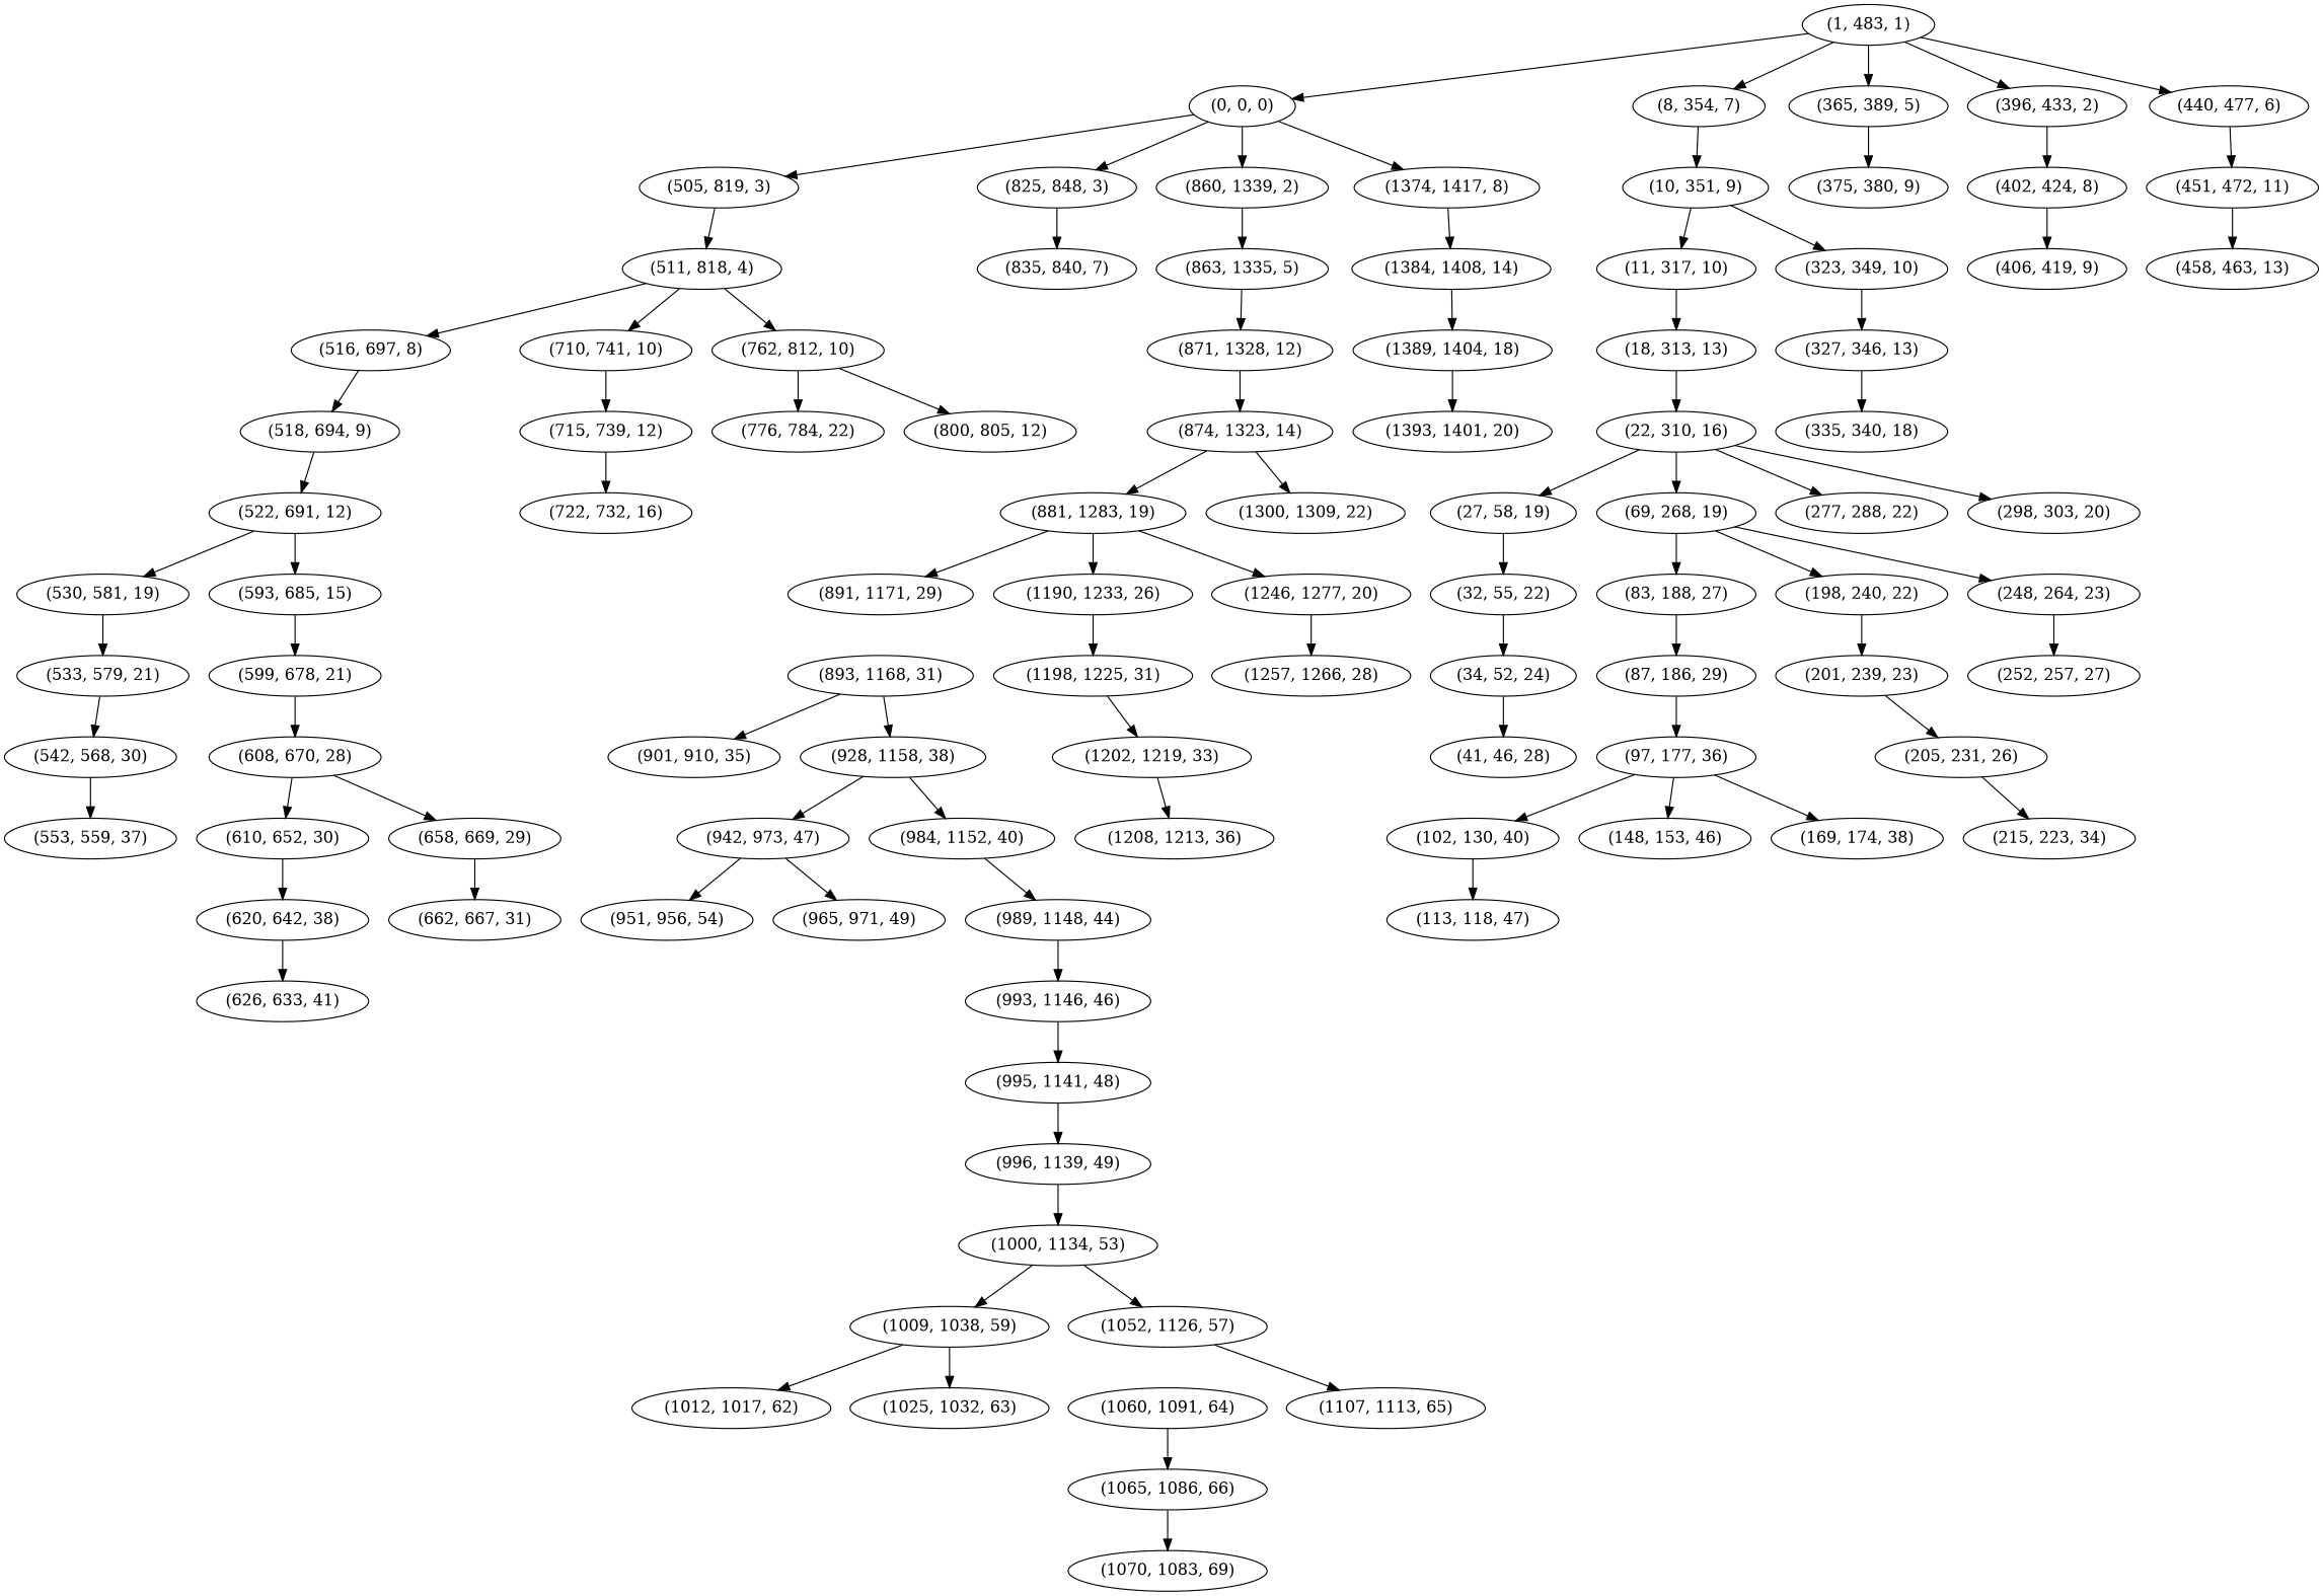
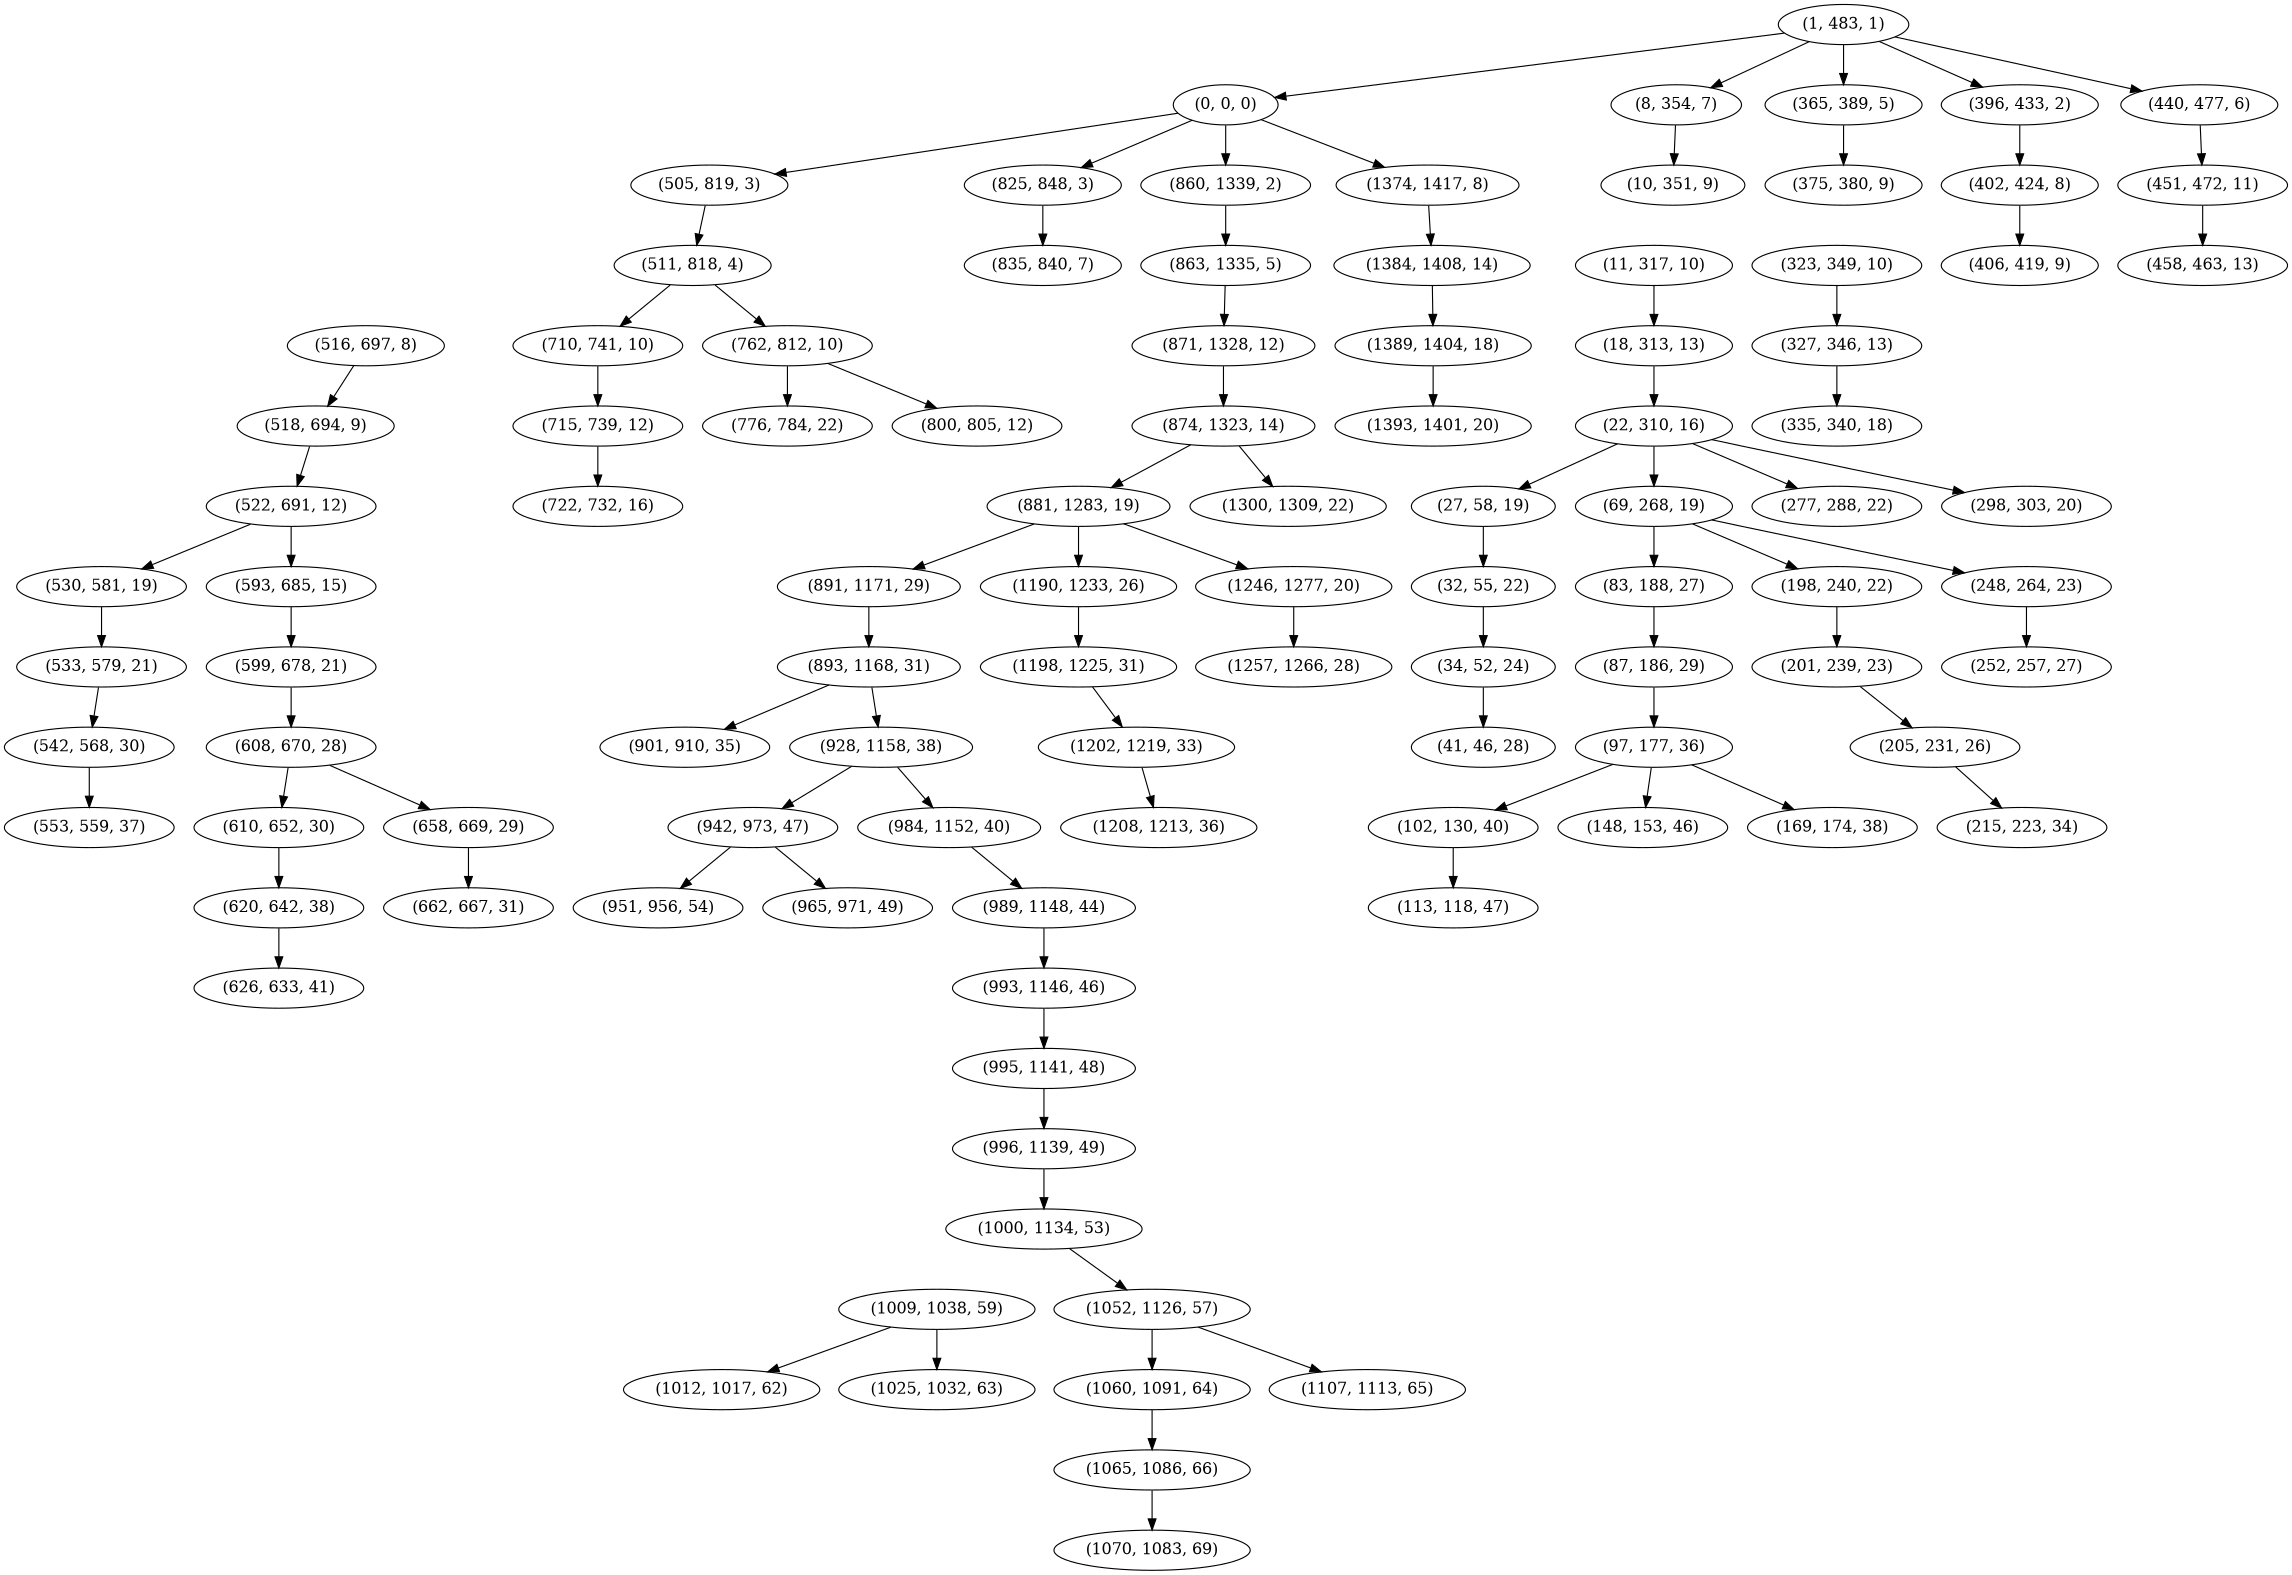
  digraph {
    "(0, 0, 0)"
    "(505, 819, 3)"
    "(825, 848, 3)"
    "(860, 1339, 2)"
    "(1374, 1417, 8)"
    "(1, 483, 1)"
    "(8, 354, 7)"
    "(365, 389, 5)"
    "(396, 433, 2)"
    "(440, 477, 6)"
    "(511, 818, 4)"
    "(835, 840, 7)"
    "(863, 1335, 5)"
    "(1384, 1408, 14)"
    "(10, 351, 9)"
    "(375, 380, 9)"
    "(402, 424, 8)"
    "(451, 472, 11)"
    "(11, 317, 10)"
    "(323, 349, 10)"
    "(18, 313, 13)"
    "(327, 346, 13)"
    "(22, 310, 16)"
    "(27, 58, 19)"
    "(69, 268, 19)"
    "(277, 288, 22)"
    "(298, 303, 20)"
    "(32, 55, 22)"
    "(83, 188, 27)"
    "(198, 240, 22)"
    "(248, 264, 23)"
    "(34, 52, 24)"
    "(41, 46, 28)"
    "(87, 186, 29)"
    "(201, 239, 23)"
    "(252, 257, 27)"
    "(97, 177, 36)"
    "(102, 130, 40)"
    "(148, 153, 46)"
    "(169, 174, 38)"
    "(113, 118, 47)"
    "(205, 231, 26)"
    "(215, 223, 34)"
    "(335, 340, 18)"
    "(406, 419, 9)"
    "(458, 463, 13)"
    "(516, 697, 8)"
    "(710, 741, 10)"
    "(762, 812, 10)"
    "(518, 694, 9)"
    "(715, 739, 12)"
    "(776, 784, 22)"
    "(800, 805, 12)"
    "(522, 691, 12)"
    "(530, 581, 19)"
    "(593, 685, 15)"
    "(533, 579, 21)"
    "(599, 678, 21)"
    "(542, 568, 30)"
    "(553, 559, 37)"
    "(608, 670, 28)"
    "(610, 652, 30)"
    "(658, 669, 29)"
    "(620, 642, 38)"
    "(662, 667, 31)"
    "(626, 633, 41)"
    "(722, 732, 16)"
    "(871, 1328, 12)"
    "(874, 1323, 14)"
    "(881, 1283, 19)"
    "(1300, 1309, 22)"
    "(891, 1171, 29)"
    "(1190, 1233, 26)"
    "(1246, 1277, 20)"
    "(893, 1168, 31)"
    "(1198, 1225, 31)"
    "(1257, 1266, 28)"
    "(901, 910, 35)"
    "(928, 1158, 38)"
    "(942, 973, 47)"
    "(984, 1152, 40)"
    "(951, 956, 54)"
    "(965, 971, 49)"
    "(989, 1148, 44)"
    "(993, 1146, 46)"
    "(995, 1141, 48)"
    "(996, 1139, 49)"
    "(1000, 1134, 53)"
    "(1009, 1038, 59)"
    "(1052, 1126, 57)"
    "(1012, 1017, 62)"
    "(1025, 1032, 63)"
    "(1060, 1091, 64)"
    "(1107, 1113, 65)"
    "(1065, 1086, 66)"
    "(1070, 1083, 69)"
    "(1202, 1219, 33)"
    "(1208, 1213, 36)"
    "(1389, 1404, 18)"
    "(1393, 1401, 20)"
    "(0, 0, 0)" -> "(505, 819, 3)"
    "(0, 0, 0)" -> "(825, 848, 3)"
    "(0, 0, 0)" -> "(860, 1339, 2)"
    "(0, 0, 0)" -> "(1374, 1417, 8)"
    "(505, 819, 3)" -> "(511, 818, 4)"
    "(825, 848, 3)" -> "(835, 840, 7)"
    "(860, 1339, 2)" -> "(863, 1335, 5)"
    "(1374, 1417, 8)" -> "(1384, 1408, 14)"
    "(1, 483, 1)" -> "(0, 0, 0)"
    "(1, 483, 1)" -> "(8, 354, 7)"
    "(1, 483, 1)" -> "(365, 389, 5)"
    "(1, 483, 1)" -> "(396, 433, 2)"
    "(1, 483, 1)" -> "(440, 477, 6)"
    "(8, 354, 7)" -> "(10, 351, 9)"
    "(365, 389, 5)" -> "(375, 380, 9)"
    "(396, 433, 2)" -> "(402, 424, 8)"
    "(440, 477, 6)" -> "(451, 472, 11)"
-   "(511, 818, 4)" -> "(516, 697, 8)"
    "(511, 818, 4)" -> "(710, 741, 10)"
    "(511, 818, 4)" -> "(762, 812, 10)"
    "(863, 1335, 5)" -> "(871, 1328, 12)"
    "(1384, 1408, 14)" -> "(1389, 1404, 18)"
-   "(10, 351, 9)" -> "(11, 317, 10)"
-   "(10, 351, 9)" -> "(323, 349, 10)"
    "(402, 424, 8)" -> "(406, 419, 9)"
    "(451, 472, 11)" -> "(458, 463, 13)"
    "(11, 317, 10)" -> "(18, 313, 13)"
    "(323, 349, 10)" -> "(327, 346, 13)"
    "(18, 313, 13)" -> "(22, 310, 16)"
    "(327, 346, 13)" -> "(335, 340, 18)"
    "(22, 310, 16)" -> "(27, 58, 19)"
    "(22, 310, 16)" -> "(69, 268, 19)"
    "(22, 310, 16)" -> "(277, 288, 22)"
    "(22, 310, 16)" -> "(298, 303, 20)"
    "(27, 58, 19)" -> "(32, 55, 22)"
    "(69, 268, 19)" -> "(83, 188, 27)"
    "(69, 268, 19)" -> "(198, 240, 22)"
    "(69, 268, 19)" -> "(248, 264, 23)"
    "(32, 55, 22)" -> "(34, 52, 24)"
    "(83, 188, 27)" -> "(87, 186, 29)"
    "(198, 240, 22)" -> "(201, 239, 23)"
    "(248, 264, 23)" -> "(252, 257, 27)"
    "(34, 52, 24)" -> "(41, 46, 28)"
    "(87, 186, 29)" -> "(97, 177, 36)"
    "(201, 239, 23)" -> "(205, 231, 26)"
    "(97, 177, 36)" -> "(102, 130, 40)"
    "(97, 177, 36)" -> "(148, 153, 46)"
    "(97, 177, 36)" -> "(169, 174, 38)"
    "(102, 130, 40)" -> "(113, 118, 47)"
    "(205, 231, 26)" -> "(215, 223, 34)"
    "(516, 697, 8)" -> "(518, 694, 9)"
    "(710, 741, 10)" -> "(715, 739, 12)"
    "(762, 812, 10)" -> "(776, 784, 22)"
    "(762, 812, 10)" -> "(800, 805, 12)"
    "(518, 694, 9)" -> "(522, 691, 12)"
    "(715, 739, 12)" -> "(722, 732, 16)"
    "(522, 691, 12)" -> "(530, 581, 19)"
    "(522, 691, 12)" -> "(593, 685, 15)"
    "(530, 581, 19)" -> "(533, 579, 21)"
    "(593, 685, 15)" -> "(599, 678, 21)"
    "(533, 579, 21)" -> "(542, 568, 30)"
    "(599, 678, 21)" -> "(608, 670, 28)"
    "(542, 568, 30)" -> "(553, 559, 37)"
    "(608, 670, 28)" -> "(610, 652, 30)"
    "(608, 670, 28)" -> "(658, 669, 29)"
    "(610, 652, 30)" -> "(620, 642, 38)"
    "(658, 669, 29)" -> "(662, 667, 31)"
    "(620, 642, 38)" -> "(626, 633, 41)"
    "(871, 1328, 12)" -> "(874, 1323, 14)"
    "(874, 1323, 14)" -> "(881, 1283, 19)"
    "(874, 1323, 14)" -> "(1300, 1309, 22)"
    "(881, 1283, 19)" -> "(891, 1171, 29)"
    "(881, 1283, 19)" -> "(1190, 1233, 26)"
    "(881, 1283, 19)" -> "(1246, 1277, 20)"
+   "(891, 1171, 29)" -> "(893, 1168, 31)"
    "(1190, 1233, 26)" -> "(1198, 1225, 31)"
    "(1246, 1277, 20)" -> "(1257, 1266, 28)"
    "(893, 1168, 31)" -> "(901, 910, 35)"
    "(893, 1168, 31)" -> "(928, 1158, 38)"
    "(1198, 1225, 31)" -> "(1202, 1219, 33)"
    "(928, 1158, 38)" -> "(942, 973, 47)"
    "(928, 1158, 38)" -> "(984, 1152, 40)"
    "(942, 973, 47)" -> "(951, 956, 54)"
    "(942, 973, 47)" -> "(965, 971, 49)"
    "(984, 1152, 40)" -> "(989, 1148, 44)"
    "(989, 1148, 44)" -> "(993, 1146, 46)"
    "(993, 1146, 46)" -> "(995, 1141, 48)"
    "(995, 1141, 48)" -> "(996, 1139, 49)"
    "(996, 1139, 49)" -> "(1000, 1134, 53)"
-   "(1000, 1134, 53)" -> "(1009, 1038, 59)"
    "(1000, 1134, 53)" -> "(1052, 1126, 57)"
    "(1009, 1038, 59)" -> "(1012, 1017, 62)"
    "(1009, 1038, 59)" -> "(1025, 1032, 63)"
+   "(1052, 1126, 57)" -> "(1060, 1091, 64)"
    "(1052, 1126, 57)" -> "(1107, 1113, 65)"
    "(1060, 1091, 64)" -> "(1065, 1086, 66)"
    "(1065, 1086, 66)" -> "(1070, 1083, 69)"
    "(1202, 1219, 33)" -> "(1208, 1213, 36)"
    "(1389, 1404, 18)" -> "(1393, 1401, 20)"
  }
